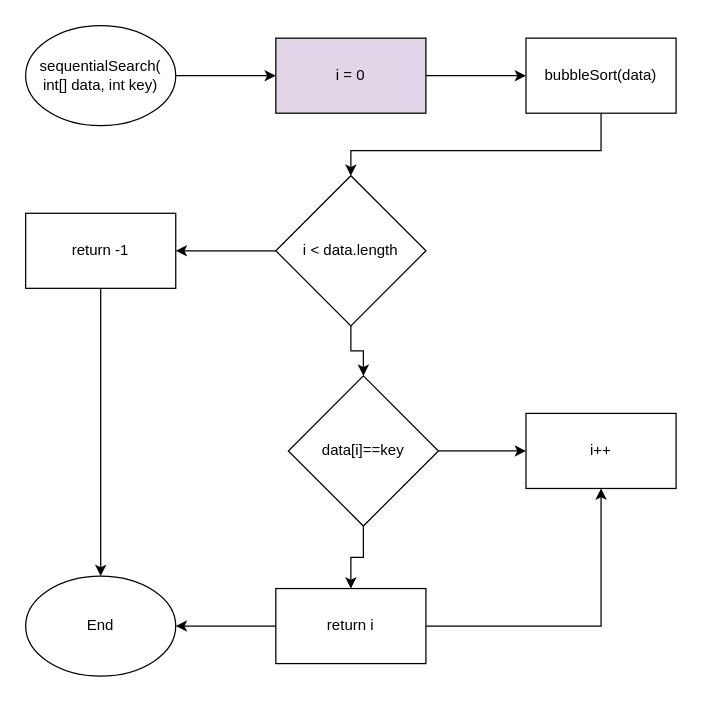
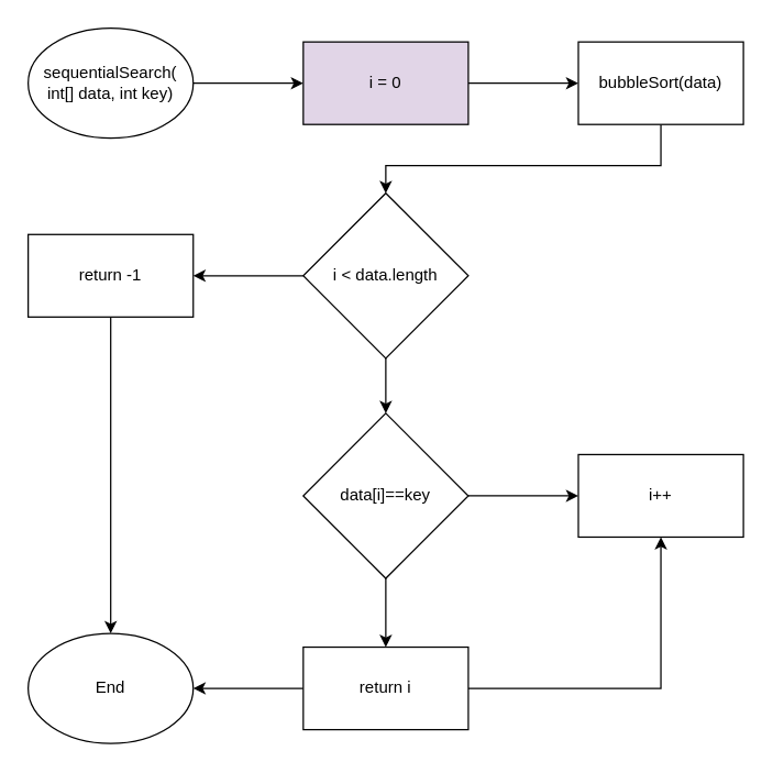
  <mxCell id="0" />
  <mxCell id="1" parent="0" />
  <mxCell id="2" style="edgeStyle=orthogonalEdgeStyle;rounded=0;orthogonalLoop=1;jettySize=auto;html=1;" edge="1" parent="1" source="3" target="5"><mxGeometry relative="1" as="geometry" /></mxCell>
  <mxCell id="3" value="sequentialSearch( int[] data, int key)" style="ellipse;whiteSpace=wrap;html=1;" vertex="1" parent="1"><mxGeometry x="20" y="20" width="120" height="80" as="geometry" /></mxCell>
  <mxCell id="4" style="edgeStyle=orthogonalEdgeStyle;rounded=0;orthogonalLoop=1;jettySize=auto;html=1;entryX=0;entryY=0.5;entryDx=0;entryDy=0;" edge="1" parent="1" source="5" target="20"><mxGeometry relative="1" as="geometry" /></mxCell>
  <mxCell id="5" value="i = 0" style="rounded=0;whiteSpace=wrap;html=1;fillColor=#e1d5e7;" vertex="1" parent="1"><mxGeometry x="220" y="30" width="120" height="60" as="geometry" /></mxCell>
  <mxCell id="6" style="edgeStyle=orthogonalEdgeStyle;rounded=0;orthogonalLoop=1;jettySize=auto;html=1;entryX=0.5;entryY=0;entryDx=0;entryDy=0;" edge="1" parent="1" source="8" target="11"><mxGeometry relative="1" as="geometry" /></mxCell>
  <mxCell id="7" style="edgeStyle=orthogonalEdgeStyle;rounded=0;orthogonalLoop=1;jettySize=auto;html=1;entryX=1;entryY=0.5;entryDx=0;entryDy=0;" edge="1" parent="1" source="8" target="17"><mxGeometry relative="1" as="geometry" /></mxCell>
  <mxCell id="8" value="i &amp;lt; data.length" style="rhombus;whiteSpace=wrap;html=1;" vertex="1" parent="1"><mxGeometry x="220" y="140" width="120" height="120" as="geometry" /></mxCell>
  <mxCell id="9" style="edgeStyle=orthogonalEdgeStyle;rounded=0;orthogonalLoop=1;jettySize=auto;html=1;entryX=0.5;entryY=0;entryDx=0;entryDy=0;" edge="1" parent="1" source="11" target="15"><mxGeometry relative="1" as="geometry" /></mxCell>
  <mxCell id="10" style="edgeStyle=orthogonalEdgeStyle;rounded=0;orthogonalLoop=1;jettySize=auto;html=1;entryX=0;entryY=0.5;entryDx=0;entryDy=0;" edge="1" parent="1" source="11" target="12"><mxGeometry relative="1" as="geometry" /></mxCell>
- <mxCell id="11" value="data[i]==key" style="rhombus;whiteSpace=wrap;html=1;" vertex="1" parent="1"><mxGeometry x="230" y="300" width="120" height="120" as="geometry" /></mxCell>
+ <mxCell id="11" value="data[i]==key" style="rhombus;whiteSpace=wrap;html=1;" vertex="1" parent="1"><mxGeometry x="220" y="300" width="120" height="120" as="geometry" /></mxCell>
  <mxCell id="12" value="i++" style="rounded=0;whiteSpace=wrap;html=1;" vertex="1" parent="1"><mxGeometry x="420" y="330" width="120" height="60" as="geometry" /></mxCell>
  <mxCell id="13" style="edgeStyle=orthogonalEdgeStyle;rounded=0;orthogonalLoop=1;jettySize=auto;html=1;entryX=0.5;entryY=1;entryDx=0;entryDy=0;" edge="1" parent="1" source="15" target="12"><mxGeometry relative="1" as="geometry"><mxPoint x="450" y="450" as="targetPoint" /><Array as="points"><mxPoint x="480" y="500" /></Array></mxGeometry></mxCell>
  <mxCell id="14" style="edgeStyle=orthogonalEdgeStyle;rounded=0;orthogonalLoop=1;jettySize=auto;html=1;entryX=1;entryY=0.5;entryDx=0;entryDy=0;" edge="1" parent="1" source="15" target="18"><mxGeometry relative="1" as="geometry" /></mxCell>
  <mxCell id="15" value="return i" style="rounded=0;whiteSpace=wrap;html=1;" vertex="1" parent="1"><mxGeometry x="220" y="470" width="120" height="60" as="geometry" /></mxCell>
  <mxCell id="16" style="edgeStyle=orthogonalEdgeStyle;rounded=0;orthogonalLoop=1;jettySize=auto;html=1;entryX=0.5;entryY=0;entryDx=0;entryDy=0;" edge="1" parent="1" source="17" target="18"><mxGeometry relative="1" as="geometry" /></mxCell>
  <mxCell id="17" value="return -1" style="rounded=0;whiteSpace=wrap;html=1;" vertex="1" parent="1"><mxGeometry x="20" y="170" width="120" height="60" as="geometry" /></mxCell>
  <mxCell id="18" value="End" style="ellipse;whiteSpace=wrap;html=1;" vertex="1" parent="1"><mxGeometry x="20" y="460" width="120" height="80" as="geometry" /></mxCell>
  <mxCell id="19" style="edgeStyle=orthogonalEdgeStyle;rounded=0;orthogonalLoop=1;jettySize=auto;html=1;entryX=0.5;entryY=0;entryDx=0;entryDy=0;" edge="1" parent="1" source="20" target="8"><mxGeometry relative="1" as="geometry"><Array as="points"><mxPoint x="480" y="120" /><mxPoint x="280" y="120" /></Array></mxGeometry></mxCell>
  <mxCell id="20" value="bubbleSort(data)" style="rounded=0;whiteSpace=wrap;html=1;" vertex="1" parent="1"><mxGeometry x="420" y="30" width="120" height="60" as="geometry" /></mxCell>
